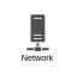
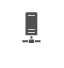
  <mxCell id="0" />
  <mxCell id="1" parent="0" />
  <mxCell id="2" value="" style="group" vertex="1" connectable="0" parent="1"><mxGeometry x="20" y="20" width="63.06" height="71" as="geometry" /></mxCell>
  <mxCell id="3" value="" style="pointerEvents=1;shadow=0;dashed=0;html=1;strokeColor=none;fillColor=#505050;labelPosition=center;verticalLabelPosition=bottom;verticalAlign=top;outlineConnect=0;align=center;shape=mxgraph.office.servers.network;aspect=fixed;" vertex="1" parent="2"><mxGeometry x="16.33" width="30.4" height="51" as="geometry" /></mxCell>
- <mxCell id="4" value="Network" style="text;html=1;strokeColor=none;fillColor=none;align=center;verticalAlign=middle;whiteSpace=wrap;rounded=0;" vertex="1" parent="2"><mxGeometry y="51" width="63.06" height="20" as="geometry" /></mxCell>
